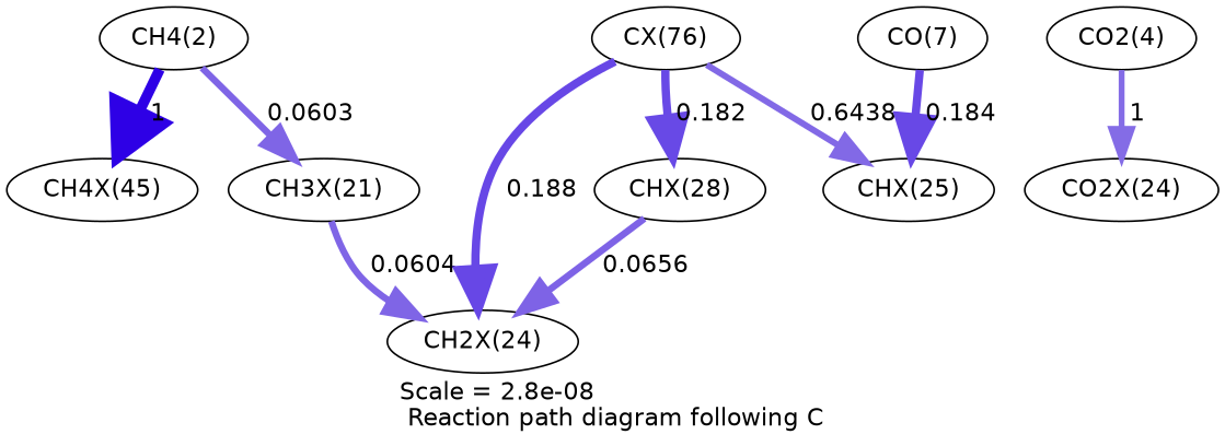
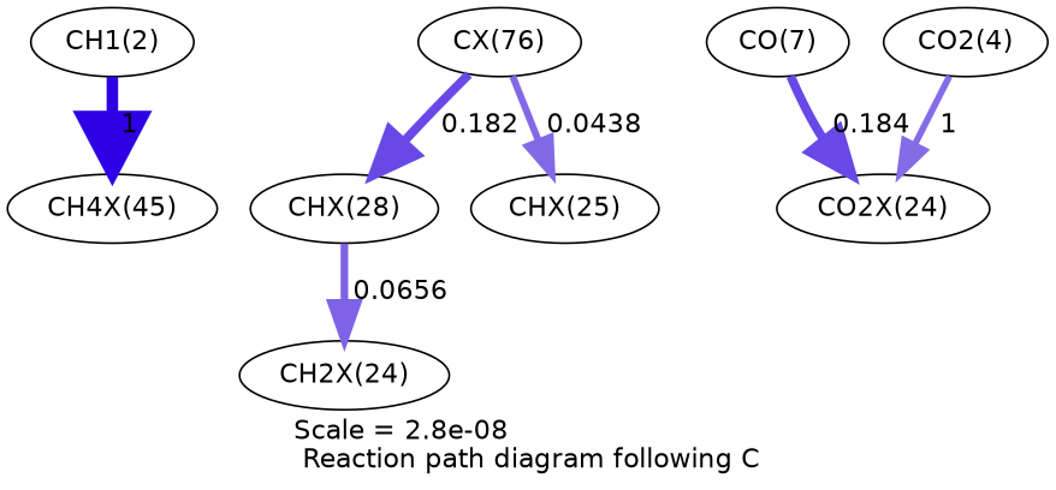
  digraph {
    fontname=Helvetica
    label="Scale = 2.8e-08\l Reaction path diagram following C"
    node [fontname=Helvetica]
    edge [arrowsize=1.94 color="0.7, 0.56, 0.9" fontname=Helvetica penwidth=3.88]
-   n1 [label="CH4(2)"]
+   n1 [label="CH1(2)"]
    n2 [label="CH4X(45)"]
-   n3 [label="CH3X(21)"]
    n4 [label="CH2X(24)"]
    n5 [label="CHX(28)"]
    n6 [label="CX(76)"]
    n7 [label="CHX(25)"]
    n8 [label="CO(7)"]
    n9 [label="CO2(4)"]
    n10 [label="CO2X(24)"]
    n1 -> n2 [arrowsize=3 color="0.7, 1.5, 0.9" label=" 1" penwidth=6]
-   n1 -> n3 [label=" 0.0603"]
-   n3 -> n4 [label=" 0.0604"]
    n5 -> n4 [arrowsize=1.97 color="0.7, 0.566, 0.9" label=" 0.0656" penwidth=3.94]
-   n6 -> n4 [arrowsize=2.37 color="0.7, 0.688, 0.9" label=" 0.188" penwidth=4.74]
    n6 -> n5 [arrowsize=2.36 color="0.7, 0.682, 0.9" label=" 0.182" penwidth=4.71]
-   n6 -> n7 [arrowsize=1.82 color="0.7, 0.544, 0.9" label=" 0.6438" penwidth=3.64]
-   n8 -> n7 [arrowsize=2.36 color="0.7, 0.684, 0.9" label=" 0.184" penwidth=4.72]
+   n6 -> n7 [arrowsize=1.82 color="0.7, 0.544, 0.9" label=" 0.0438" penwidth=3.64]
+   n8 -> n10 [arrowsize=2.36 color="0.7, 0.684, 0.9" label=" 0.184" penwidth=4.72]
    n9 -> n10 [arrowsize=1.69 color="0.7, 0.531, 0.9" label=" 1" penwidth=3.37]
  }
